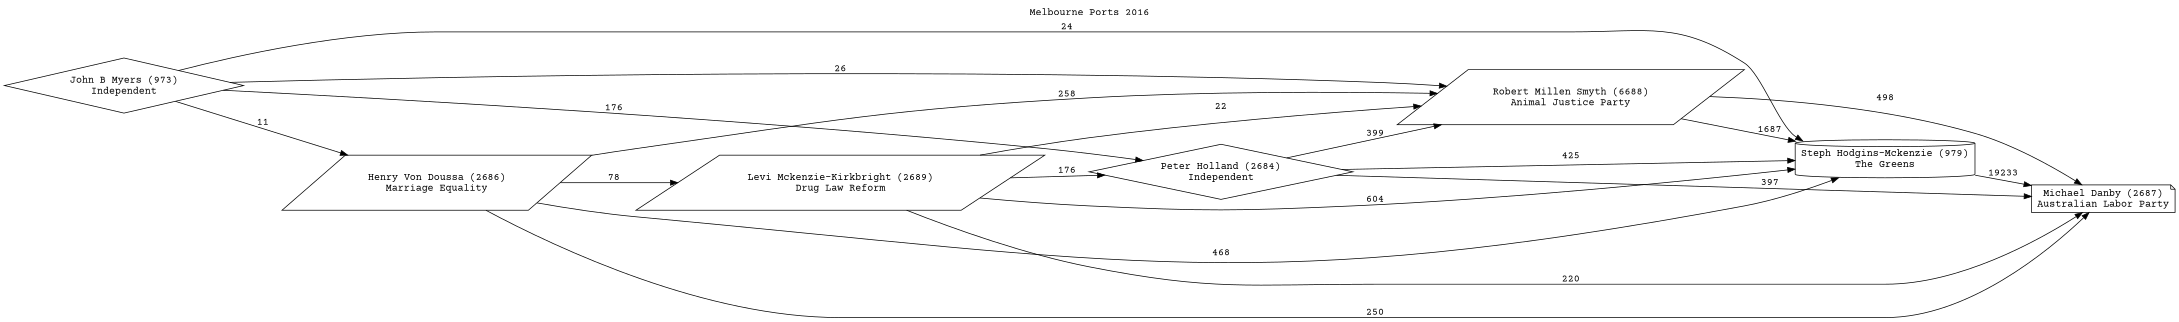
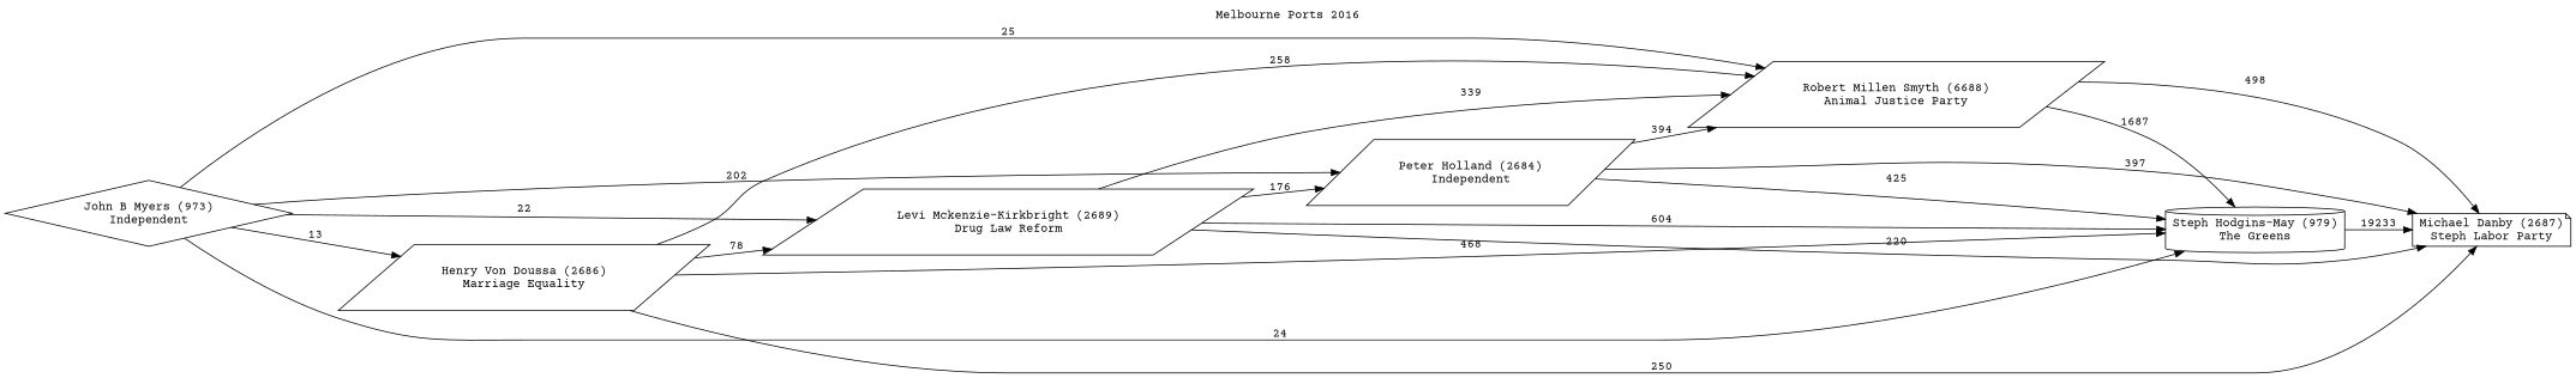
  digraph {
    fontname="Courier Prime"
    label="Melbourne Ports 2016"
    labelloc=t
    mclimit=10
    rankdir=LR
    node [fontname="Courier Prime" shape=parallelogram]
    edge [fontname="Courier Prime"]
    n1 [label="John B Myers (973)\nIndependent" shape=diamond]
-   n2 [label="Steph Hodgins-Mckenzie (979)\nThe Greens" shape=cylinder]
-   n3 [label="Peter Holland (2684)\nIndependent" shape=diamond]
+   n2 [label="Steph Hodgins-May (979)\nThe Greens" shape=cylinder]
+   n3 [label="Peter Holland (2684)\nIndependent"]
    n4 [label="Robert Millen Smyth (6688)\nAnimal Justice Party"]
    n5 [label="Henry Von Doussa (2686)\nMarriage Equality"]
    n6 [label="Levi Mckenzie-Kirkbright (2689)\nDrug Law Reform"]
-   n7 [label="Michael Danby (2687)\nAustralian Labor Party" shape=note]
+   n7 [label="Michael Danby (2687)\nSteph Labor Party" shape=note]
    n1 -> n2 [label=24]
-   n1 -> n3 [label=176]
-   n1 -> n4 [label=26]
-   n1 -> n5 [label=11]
+   n1 -> n3 [label=202]
+   n1 -> n4 [label=25]
+   n1 -> n5 [label=13]
+   n1 -> n6 [label=22]
    n2 -> n7 [label=19233]
    n3 -> n2 [label=425]
-   n3 -> n4 [label=399]
+   n3 -> n4 [label=394]
    n3 -> n7 [label=397]
    n4 -> n2 [label=1687]
    n4 -> n7 [label=498]
    n5 -> n2 [label=468]
    n5 -> n4 [label=258]
    n5 -> n6 [label=78]
    n5 -> n7 [label=250]
    n6 -> n2 [label=604]
    n6 -> n3 [label=176]
-   n6 -> n4 [label=22]
+   n6 -> n4 [label=339]
    n6 -> n7 [label=220]
  }
